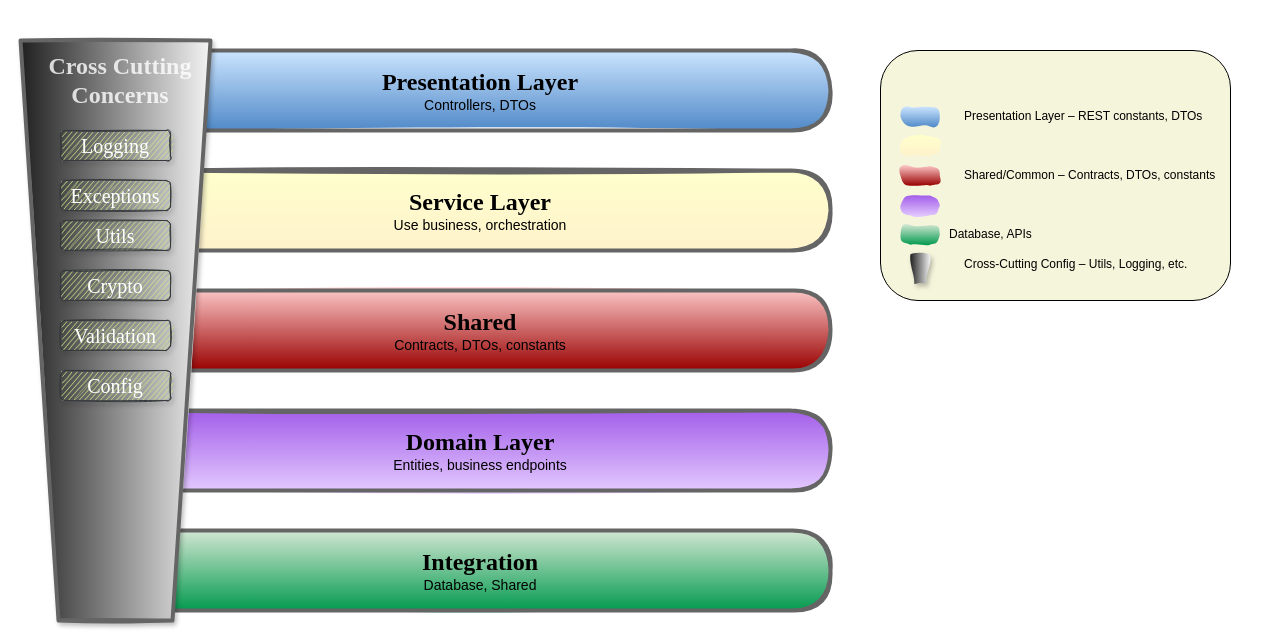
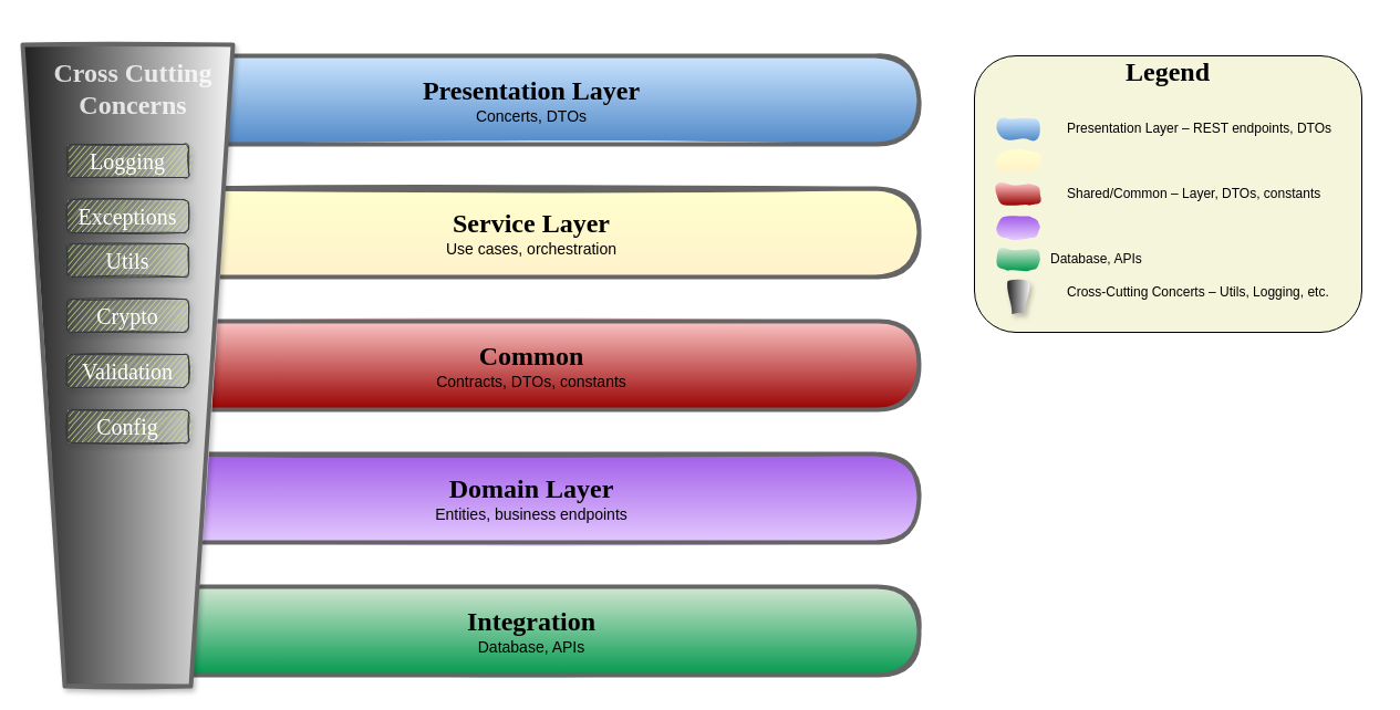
  <mxCell id="0" />
  <mxCell id="1" parent="0" />
- <mxCell id="2" value="&lt;b&gt;&lt;font style=&quot;font-size: 24px;&quot; data-font-src=&quot;https://fonts.googleapis.com/css?family=Architects+Daughter&quot; face=&quot;Architects Daughter&quot;&gt;Integration&lt;/font&gt;&lt;/b&gt;&lt;br&gt;&lt;span style=&quot;font-weight: normal;&quot;&gt;Database, Shared&lt;/span&gt;" style="rounded=1;whiteSpace=wrap;html=1;fillColor=#d5e8d4;strokeColor=#656565;fontSize=14;fontStyle=1;strokeWidth=3.937;sketch=1;curveFitting=1;jiggle=1;gradientColor=#00994D;arcSize=50;" parent="1" vertex="1"><mxGeometry x="130" y="530" width="700" height="80" as="geometry" /></mxCell>
- <mxCell id="3" value="&lt;b&gt;&lt;font style=&quot;font-size: 24px;&quot; data-font-src=&quot;https://fonts.googleapis.com/css?family=Architects+Daughter&quot; face=&quot;Architects Daughter&quot;&gt;Presentation Layer&lt;/font&gt;&lt;/b&gt;&lt;br&gt;&lt;span style=&quot;font-weight: normal;&quot;&gt;Controllers, DTOs&lt;/span&gt;" style="rounded=1;whiteSpace=wrap;html=1;fillColor=#CCE5FF;strokeColor=#656565;fontSize=14;fontStyle=1;strokeWidth=3.937;sketch=1;curveFitting=1;jiggle=1;gradientColor=#5089C8;arcSize=50;" parent="1" vertex="1"><mxGeometry x="130" y="50" width="700" height="80" as="geometry" /></mxCell>
- <mxCell id="4" value="&lt;b&gt;&lt;font style=&quot;font-size: 24px;&quot; data-font-src=&quot;https://fonts.googleapis.com/css?family=Architects+Daughter&quot; face=&quot;Architects Daughter&quot;&gt;Service Layer&lt;/font&gt;&lt;/b&gt;&lt;br&gt;&lt;span style=&quot;font-weight: normal;&quot;&gt;Use business, orchestration&lt;/span&gt;" style="rounded=1;whiteSpace=wrap;html=1;fillColor=#FFFFCC;strokeColor=#656565;fontSize=14;fontStyle=1;strokeWidth=3.937;sketch=1;curveFitting=1;jiggle=1;gradientColor=#FFF2CC;arcSize=50;" parent="1" vertex="1"><mxGeometry x="130" y="170" width="700" height="80" as="geometry" /></mxCell>
- <mxCell id="5" value="&lt;b&gt;&lt;font style=&quot;font-size: 24px;&quot; data-font-src=&quot;https://fonts.googleapis.com/css?family=Architects+Daughter&quot; face=&quot;Architects Daughter&quot;&gt;Shared&lt;/font&gt;&lt;/b&gt;&lt;br&gt;&lt;span style=&quot;font-weight: normal;&quot;&gt;Contracts, DTOs, constants&lt;/span&gt;" style="rounded=1;whiteSpace=wrap;html=1;fillColor=#FFCCCC;strokeColor=#656565;fontSize=14;fontStyle=1;strokeWidth=3.937;sketch=1;curveFitting=1;jiggle=1;gradientColor=#990000;arcSize=50;" parent="1" vertex="1"><mxGeometry x="130" y="290" width="700" height="80" as="geometry" /></mxCell>
+ <mxCell id="2" value="&lt;b&gt;&lt;font style=&quot;font-size: 24px;&quot; data-font-src=&quot;https://fonts.googleapis.com/css?family=Architects+Daughter&quot; face=&quot;Architects Daughter&quot;&gt;Integration&lt;/font&gt;&lt;/b&gt;&lt;br&gt;&lt;span style=&quot;font-weight: normal;&quot;&gt;Database, APIs&lt;/span&gt;" style="rounded=1;whiteSpace=wrap;html=1;fillColor=#d5e8d4;strokeColor=#656565;fontSize=14;fontStyle=1;strokeWidth=3.937;sketch=1;curveFitting=1;jiggle=1;gradientColor=#00994D;arcSize=50;" parent="1" vertex="1"><mxGeometry x="130" y="530" width="700" height="80" as="geometry" /></mxCell>
+ <mxCell id="3" value="&lt;b&gt;&lt;font style=&quot;font-size: 24px;&quot; data-font-src=&quot;https://fonts.googleapis.com/css?family=Architects+Daughter&quot; face=&quot;Architects Daughter&quot;&gt;Presentation Layer&lt;/font&gt;&lt;/b&gt;&lt;br&gt;&lt;span style=&quot;font-weight: normal;&quot;&gt;Concerts, DTOs&lt;/span&gt;" style="rounded=1;whiteSpace=wrap;html=1;fillColor=#CCE5FF;strokeColor=#656565;fontSize=14;fontStyle=1;strokeWidth=3.937;sketch=1;curveFitting=1;jiggle=1;gradientColor=#5089C8;arcSize=50;" parent="1" vertex="1"><mxGeometry x="130" y="50" width="700" height="80" as="geometry" /></mxCell>
+ <mxCell id="4" value="&lt;b&gt;&lt;font style=&quot;font-size: 24px;&quot; data-font-src=&quot;https://fonts.googleapis.com/css?family=Architects+Daughter&quot; face=&quot;Architects Daughter&quot;&gt;Service Layer&lt;/font&gt;&lt;/b&gt;&lt;br&gt;&lt;span style=&quot;font-weight: normal;&quot;&gt;Use cases, orchestration&lt;/span&gt;" style="rounded=1;whiteSpace=wrap;html=1;fillColor=#FFFFCC;strokeColor=#656565;fontSize=14;fontStyle=1;strokeWidth=3.937;sketch=1;curveFitting=1;jiggle=1;gradientColor=#FFF2CC;arcSize=50;" parent="1" vertex="1"><mxGeometry x="130" y="170" width="700" height="80" as="geometry" /></mxCell>
+ <mxCell id="5" value="&lt;b&gt;&lt;font style=&quot;font-size: 24px;&quot; data-font-src=&quot;https://fonts.googleapis.com/css?family=Architects+Daughter&quot; face=&quot;Architects Daughter&quot;&gt;Common&lt;/font&gt;&lt;/b&gt;&lt;br&gt;&lt;span style=&quot;font-weight: normal;&quot;&gt;Contracts, DTOs, constants&lt;/span&gt;" style="rounded=1;whiteSpace=wrap;html=1;fillColor=#FFCCCC;strokeColor=#656565;fontSize=14;fontStyle=1;strokeWidth=3.937;sketch=1;curveFitting=1;jiggle=1;gradientColor=#990000;arcSize=50;" parent="1" vertex="1"><mxGeometry x="130" y="290" width="700" height="80" as="geometry" /></mxCell>
  <mxCell id="6" value="&lt;b&gt;&lt;font style=&quot;font-size: 24px;&quot; data-font-src=&quot;https://fonts.googleapis.com/css?family=Architects+Daughter&quot; face=&quot;Architects Daughter&quot;&gt;Domain Layer&lt;/font&gt;&lt;/b&gt;&lt;br&gt;&lt;span style=&quot;font-weight: normal;&quot;&gt;Entities, business endpoints&lt;/span&gt;" style="rounded=1;whiteSpace=wrap;html=1;fillColor=#A25DE9;strokeColor=#656565;fontSize=14;fontStyle=1;strokeWidth=3.937;sketch=1;curveFitting=1;jiggle=1;gradientColor=#E5CCFF;arcSize=50;" parent="1" vertex="1"><mxGeometry x="130" y="410" width="700" height="80" as="geometry" /></mxCell>
  <mxCell id="7" value="" style="shape=trapezoid;direction=west;whiteSpace=wrap;html=1;fillColor=#202020;fontColor=default;strokeColor=#656565;gradientColor=#F4F4F4;shadow=1;sketch=1;jiggle=1;curveFitting=1;align=center;verticalAlign=middle;fontFamily=Helvetica;fontSize=12;gradientDirection=west;strokeWidth=3.937;" parent="1" vertex="1"><mxGeometry x="20" y="40" width="190" height="580" as="geometry" /></mxCell>
  <mxCell id="8" value="&lt;br&gt;&lt;div&gt;&lt;br&gt;&lt;/div&gt;" style="rounded=1;whiteSpace=wrap;html=1;fillColor=#F5F5DC;strokeColor=#000000;fontSize=12;align=left;verticalAlign=top;spacing=10;" parent="1" vertex="1"><mxGeometry x="880" y="50" width="350" height="250" as="geometry" /></mxCell>
  <mxCell id="9" value="&lt;span&gt;&lt;font style=&quot;&quot;&gt;Cross Cutting Concerns&lt;/font&gt;&lt;/span&gt;" style="text;html=1;align=center;verticalAlign=middle;whiteSpace=wrap;rounded=0;fontFamily=Architects Daughter;fontSource=https%3A%2F%2Ffonts.googleapis.com%2Fcss%3Ffamily%3DArchitects%2BDaughter;fontSize=24;fontStyle=1;fontColor=#FFFFFF;sketch=1;curveFitting=1;jiggle=1;rotation=0;spacing=1;textOpacity=80;shadow=1;" parent="1" vertex="1"><mxGeometry x="35" y="20" width="170" height="120" as="geometry" /></mxCell>
  <mxCell id="10" value="Utils" style="text;html=1;align=center;verticalAlign=middle;whiteSpace=wrap;rounded=1;fontFamily=Tahoma;fontSize=20;rotation=0;fillColor=#cdeb8b;sketch=1;curveFitting=1;jiggle=1;strokeColor=#36393d;fontStyle=0;shadow=1;fontColor=#FFFFFF;" parent="1" vertex="1"><mxGeometry x="60" y="220" width="110" height="30" as="geometry" /></mxCell>
  <mxCell id="11" value="Logging" style="text;html=1;align=center;verticalAlign=middle;whiteSpace=wrap;rounded=1;fontFamily=Tahoma;fontSize=20;rotation=0;fillColor=#cdeb8b;sketch=1;curveFitting=1;jiggle=1;strokeColor=#36393d;fontStyle=0;shadow=1;fontColor=#FFFFFF;" parent="1" vertex="1"><mxGeometry x="60" y="130" width="110" height="30" as="geometry" /></mxCell>
  <mxCell id="12" value="Config" style="text;html=1;align=center;verticalAlign=middle;whiteSpace=wrap;rounded=1;fontFamily=Tahoma;fontSize=20;rotation=0;fillColor=#cdeb8b;sketch=1;curveFitting=1;jiggle=1;strokeColor=#36393d;fontStyle=0;shadow=1;fontColor=#FFFFFF;" parent="1" vertex="1"><mxGeometry x="60" y="370" width="110" height="30" as="geometry" /></mxCell>
  <mxCell id="13" value="Validation" style="text;html=1;align=center;verticalAlign=middle;whiteSpace=wrap;rounded=1;fontFamily=Tahoma;fontSize=20;rotation=0;fillColor=#cdeb8b;sketch=1;curveFitting=1;jiggle=1;strokeColor=#36393d;fontStyle=0;shadow=1;fontColor=#FFFFFF;" parent="1" vertex="1"><mxGeometry x="60" y="320" width="110" height="30" as="geometry" /></mxCell>
  <mxCell id="14" value="Exceptions" style="text;html=1;align=center;verticalAlign=middle;whiteSpace=wrap;rounded=1;fontFamily=Tahoma;fontSize=20;rotation=0;fillColor=#cdeb8b;sketch=1;curveFitting=1;jiggle=1;strokeColor=#36393d;fontStyle=0;shadow=1;fontColor=#FFFFFF;" parent="1" vertex="1"><mxGeometry x="60" y="180" width="110" height="30" as="geometry" /></mxCell>
  <mxCell id="15" value="Crypto" style="text;html=1;align=center;verticalAlign=middle;whiteSpace=wrap;rounded=1;fontFamily=Tahoma;fontSize=20;rotation=0;fillColor=#cdeb8b;sketch=1;curveFitting=1;jiggle=1;strokeColor=#36393d;fontStyle=0;shadow=1;fontColor=#FFFFFF;" parent="1" vertex="1"><mxGeometry x="60" y="270" width="110" height="30" as="geometry" /></mxCell>
  <mxCell id="16" value="" style="rounded=1;whiteSpace=wrap;html=1;fillColor=#CCE5FF;strokeColor=none;fontSize=14;fontStyle=1;strokeWidth=3.937;gradientColor=#5089C8;arcSize=50;sketch=1;curveFitting=1;jiggle=1;" parent="1" vertex="1"><mxGeometry x="900" y="106.42" width="39.37" height="19.685" as="geometry" /></mxCell>
  <mxCell id="17" value="" style="rounded=1;whiteSpace=wrap;html=1;fillColor=#FFFFCC;strokeColor=none;fontSize=14;fontStyle=1;strokeWidth=3.937;gradientColor=#FFF2CC;arcSize=50;sketch=1;curveFitting=1;jiggle=1;" parent="1" vertex="1"><mxGeometry x="900" y="135.947" width="39.37" height="19.685" as="geometry" /></mxCell>
  <mxCell id="18" value="" style="rounded=1;whiteSpace=wrap;html=1;fillColor=#FFCCCC;strokeColor=none;fontSize=14;fontStyle=1;strokeWidth=3.937;sketch=1;curveFitting=1;jiggle=1;gradientColor=#990000;arcSize=50;" parent="1" vertex="1"><mxGeometry x="900" y="165.475" width="39.37" height="19.685" as="geometry" /></mxCell>
  <mxCell id="19" value="" style="rounded=1;whiteSpace=wrap;html=1;fillColor=#A25DE9;strokeColor=none;fontSize=14;fontStyle=1;strokeWidth=3.937;sketch=1;curveFitting=1;jiggle=1;gradientColor=#E5CCFF;arcSize=50;" parent="1" vertex="1"><mxGeometry x="900" y="195.002" width="39.37" height="19.685" as="geometry" /></mxCell>
  <mxCell id="20" value="" style="rounded=1;whiteSpace=wrap;html=1;fillColor=#d5e8d4;strokeColor=none;fontSize=14;fontStyle=1;strokeWidth=3.937;sketch=1;curveFitting=1;jiggle=1;gradientColor=#00994D;arcSize=50;" parent="1" vertex="1"><mxGeometry x="900" y="224.53" width="39.37" height="19.685" as="geometry" /></mxCell>
  <mxCell id="21" value="" style="shape=trapezoid;direction=west;whiteSpace=wrap;html=1;fillColor=#202020;fontColor=default;strokeColor=none;gradientColor=#F4F4F4;shadow=1;sketch=1;jiggle=1;curveFitting=1;align=center;verticalAlign=middle;fontFamily=Helvetica;fontSize=12;gradientDirection=west;strokeWidth=3.937;" parent="1" vertex="1"><mxGeometry x="909.84" y="254.058" width="19.685" height="29.527" as="geometry" /></mxCell>
- <mxCell id="22" value="&lt;span style=&quot;font-family: Helvetica;&quot;&gt;Presentation Layer – REST constants, DTOs&lt;/span&gt;" style="text;strokeColor=none;fillColor=none;html=1;align=left;verticalAlign=middle;whiteSpace=wrap;rounded=0;fontFamily=Tahoma;" parent="1" vertex="1"><mxGeometry x="962.05" y="106.42" width="280" height="19.68" as="geometry" /></mxCell>
- <mxCell id="23" value="&lt;span style=&quot;font-family: Helvetica;&quot;&gt;Shared/Common – Contracts, DTOs, constants&lt;/span&gt;" style="text;strokeColor=none;fillColor=none;html=1;align=left;verticalAlign=middle;whiteSpace=wrap;rounded=0;fontFamily=Tahoma;" parent="1" vertex="1"><mxGeometry x="962.05" y="165.47" width="270" height="19.69" as="geometry" /></mxCell>
+ <mxCell id="22" value="&lt;span style=&quot;font-family: Helvetica;&quot;&gt;Presentation Layer – REST endpoints, DTOs&lt;/span&gt;" style="text;strokeColor=none;fillColor=none;html=1;align=left;verticalAlign=middle;whiteSpace=wrap;rounded=0;fontFamily=Tahoma;" parent="1" vertex="1"><mxGeometry x="962.05" y="106.42" width="280" height="19.68" as="geometry" /></mxCell>
+ <mxCell id="23" value="&lt;span style=&quot;font-family: Helvetica;&quot;&gt;Shared/Common – Layer, DTOs, constants&lt;/span&gt;" style="text;strokeColor=none;fillColor=none;html=1;align=left;verticalAlign=middle;whiteSpace=wrap;rounded=0;fontFamily=Tahoma;" parent="1" vertex="1"><mxGeometry x="962.05" y="165.47" width="270" height="19.69" as="geometry" /></mxCell>
  <mxCell id="24" value="&lt;span style=&quot;font-family: Helvetica;&quot;&gt;Database, APIs&lt;/span&gt;" style="text;strokeColor=none;fillColor=none;html=1;align=left;verticalAlign=middle;whiteSpace=wrap;rounded=0;fontFamily=Tahoma;" parent="1" vertex="1"><mxGeometry x="947.05" y="224.53" width="196.85" height="19.685" as="geometry" /></mxCell>
- <mxCell id="25" value="&lt;span style=&quot;font-family: Helvetica;&quot;&gt;Cross-Cutting Config – Utils, Logging, etc.&lt;/span&gt;" style="text;strokeColor=none;fillColor=none;html=1;align=left;verticalAlign=middle;whiteSpace=wrap;rounded=0;fontFamily=Tahoma;" parent="1" vertex="1"><mxGeometry x="962.05" y="254.06" width="270" height="19.69" as="geometry" /></mxCell>
+ <mxCell id="25" value="&lt;span style=&quot;font-family: Helvetica;&quot;&gt;Cross-Cutting Concerts – Utils, Logging, etc.&lt;/span&gt;" style="text;strokeColor=none;fillColor=none;html=1;align=left;verticalAlign=middle;whiteSpace=wrap;rounded=0;fontFamily=Tahoma;" parent="1" vertex="1"><mxGeometry x="962.05" y="254.06" width="270" height="19.69" as="geometry" /></mxCell>
+ <mxCell id="26" value="&lt;font face=&quot;Architects Daughter&quot;&gt;&lt;span style=&quot;font-size: 24px;&quot;&gt;&lt;b&gt;Legend&lt;/b&gt;&lt;/span&gt;&lt;/font&gt;" style="text;strokeColor=none;fillColor=none;html=1;align=center;verticalAlign=middle;whiteSpace=wrap;rounded=0;" parent="1" vertex="1"><mxGeometry x="980" y="50" width="150" height="30" as="geometry" /></mxCell>
